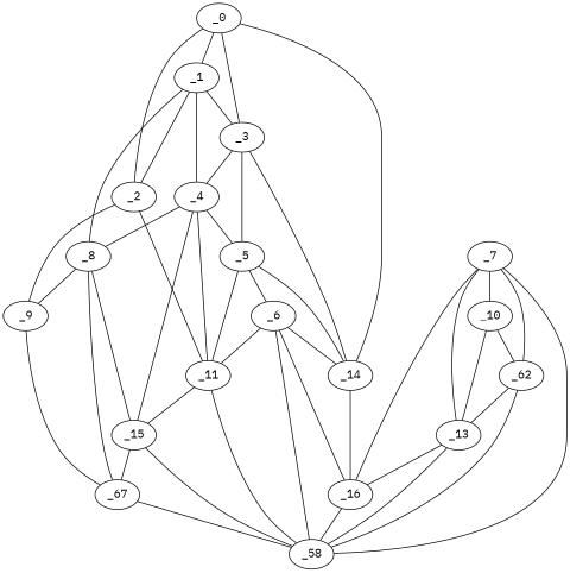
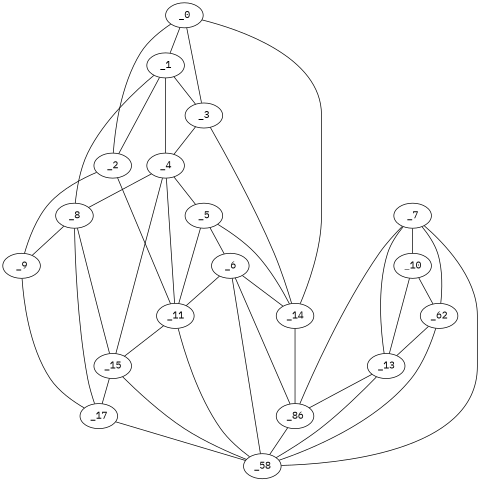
  graph {
    fontname="IBM Plex Mono"
    node [fontname="IBM Plex Mono" x=92 y=9]
    edge [fontname="IBM Plex Mono" valence=2]
    _0 [x=39 y=62]
    _1 [x=42 y=30]
    _2 [x=43]
    _3 [x=43 y=64]
    _14 [y=119]
    _4 [x=54 y=66]
    _8 [x=89 y=29]
    _9 [x=90]
    _11 [y=58]
    _5 [x=58 y=71]
-   _16 [x=93 y=110]
+   _16 [x=93 y=110 label=_86]
    _15 [x=93 y=50]
-   _17 [x=94 y=37 label=_67]
+   _17 [x=94 y=37]
    _6 [x=68 y=78]
    n15 [label=_58 x=94 y=65]
    _7 [x=79 y=82]
    _10 [x=91 y=87]
    n18 [label=_62 y=79]
    _13 [y=92]
    _0 -- _1 [valence=1]
    _0 -- _2 [valence=1]
    _0 -- _3
    _0 -- _14 [valence=1]
    _1 -- _2
    _1 -- _3 [valence=1]
    _1 -- _4
    _1 -- _8 [valence=1]
    _2 -- _9 [valence=1]
    _2 -- _11
    _3 -- _14
    _3 -- _4
-   _3 -- _5
    _14 -- _16 [valence=1]
    _4 -- _8
    _4 -- _11
    _4 -- _5 [valence=1]
    _4 -- _15 [valence=1]
    _8 -- _9
    _8 -- _15
    _8 -- _17 [valence=1]
    _9 -- _17 [valence=1]
    _11 -- _15
    _11 -- n15
    _5 -- _14
    _5 -- _11
    _5 -- _6
    _16 -- n15 [valence=1]
    _15 -- _17
    _15 -- n15
    _17 -- n15 [valence=1]
    _6 -- _14
    _6 -- _11 [valence=1]
    _6 -- _16
    _6 -- n15
    _7 -- _16
    _7 -- n15
    _7 -- _10
    _7 -- n18 [valence=1]
    _7 -- _13
    _10 -- n18
    _10 -- _13 [valence=1]
    n18 -- n15 [valence=1]
    n18 -- _13
    _13 -- _16
    _13 -- n15
  }
